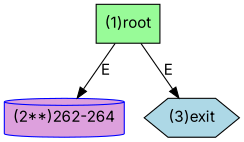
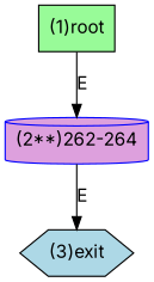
  digraph {
    fontname=Inter
    node [fontname=Inter style=filled]
    edge [fontname=Inter]
    n1 [fillcolor=palegreen label="(1)root" shape=box]
    n2 [color=blue fillcolor=plum label="(2**)262-264" shape=cylinder]
    n3 [fillcolor=lightblue label="(3)exit" shape=hexagon]
    n1 -> n2 [label=E]
-   n1 -> n3 [label=E]
+   n2 -> n3 [label=E]
  }
